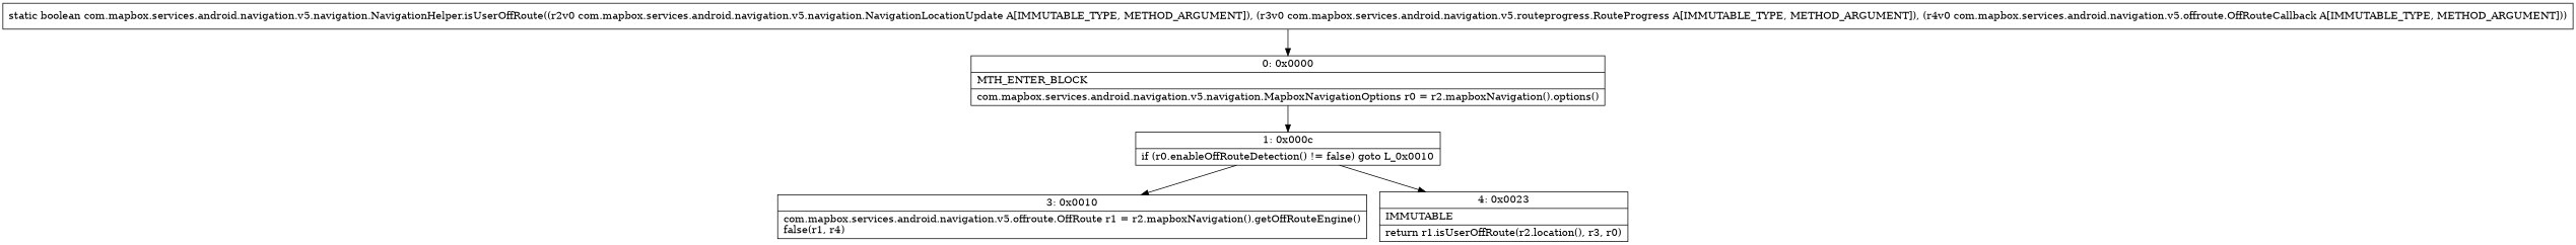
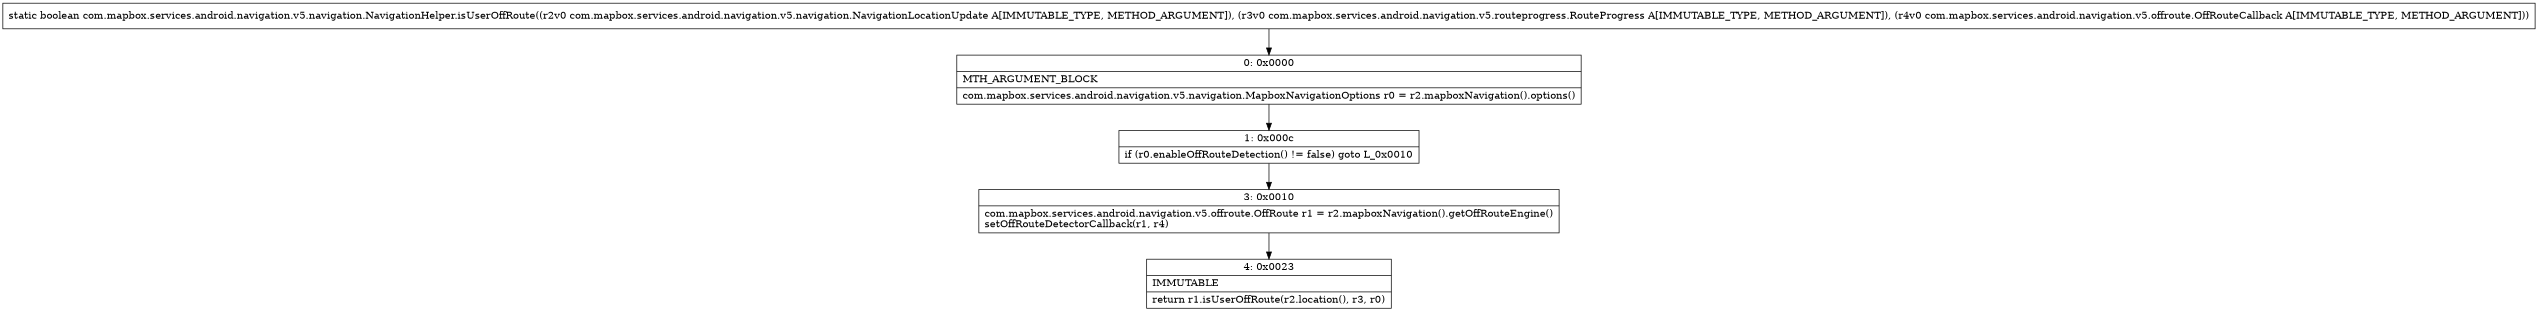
  digraph {
    node [shape=record]
-   n1 [label="{0\:\ 0x0000|MTH_ENTER_BLOCK\l|com.mapbox.services.android.navigation.v5.navigation.MapboxNavigationOptions r0 = r2.mapboxNavigation().options()\l}"]
+   n1 [label="{0\:\ 0x0000|MTH_ARGUMENT_BLOCK\l|com.mapbox.services.android.navigation.v5.navigation.MapboxNavigationOptions r0 = r2.mapboxNavigation().options()\l}"]
    n2 [label="{1\:\ 0x000c|if (r0.enableOffRouteDetection() != false) goto L_0x0010\l}"]
-   n3 [label="{3\:\ 0x0010|com.mapbox.services.android.navigation.v5.offroute.OffRoute r1 = r2.mapboxNavigation().getOffRouteEngine()\lfalse(r1, r4)\l}"]
+   n3 [label="{3\:\ 0x0010|com.mapbox.services.android.navigation.v5.offroute.OffRoute r1 = r2.mapboxNavigation().getOffRouteEngine()\lsetOffRouteDetectorCallback(r1, r4)\l}"]
    n4 [label="{4\:\ 0x0023|IMMUTABLE\l|return r1.isUserOffRoute(r2.location(), r3, r0)\l}"]
    n5 [label="{static boolean com.mapbox.services.android.navigation.v5.navigation.NavigationHelper.isUserOffRoute((r2v0 com.mapbox.services.android.navigation.v5.navigation.NavigationLocationUpdate A[IMMUTABLE_TYPE, METHOD_ARGUMENT]), (r3v0 com.mapbox.services.android.navigation.v5.routeprogress.RouteProgress A[IMMUTABLE_TYPE, METHOD_ARGUMENT]), (r4v0 com.mapbox.services.android.navigation.v5.offroute.OffRouteCallback A[IMMUTABLE_TYPE, METHOD_ARGUMENT])) }"]
    n1 -> n2
    n2 -> n3
-   n2 -> n4
+   n3 -> n4
    n5 -> n1
  }
